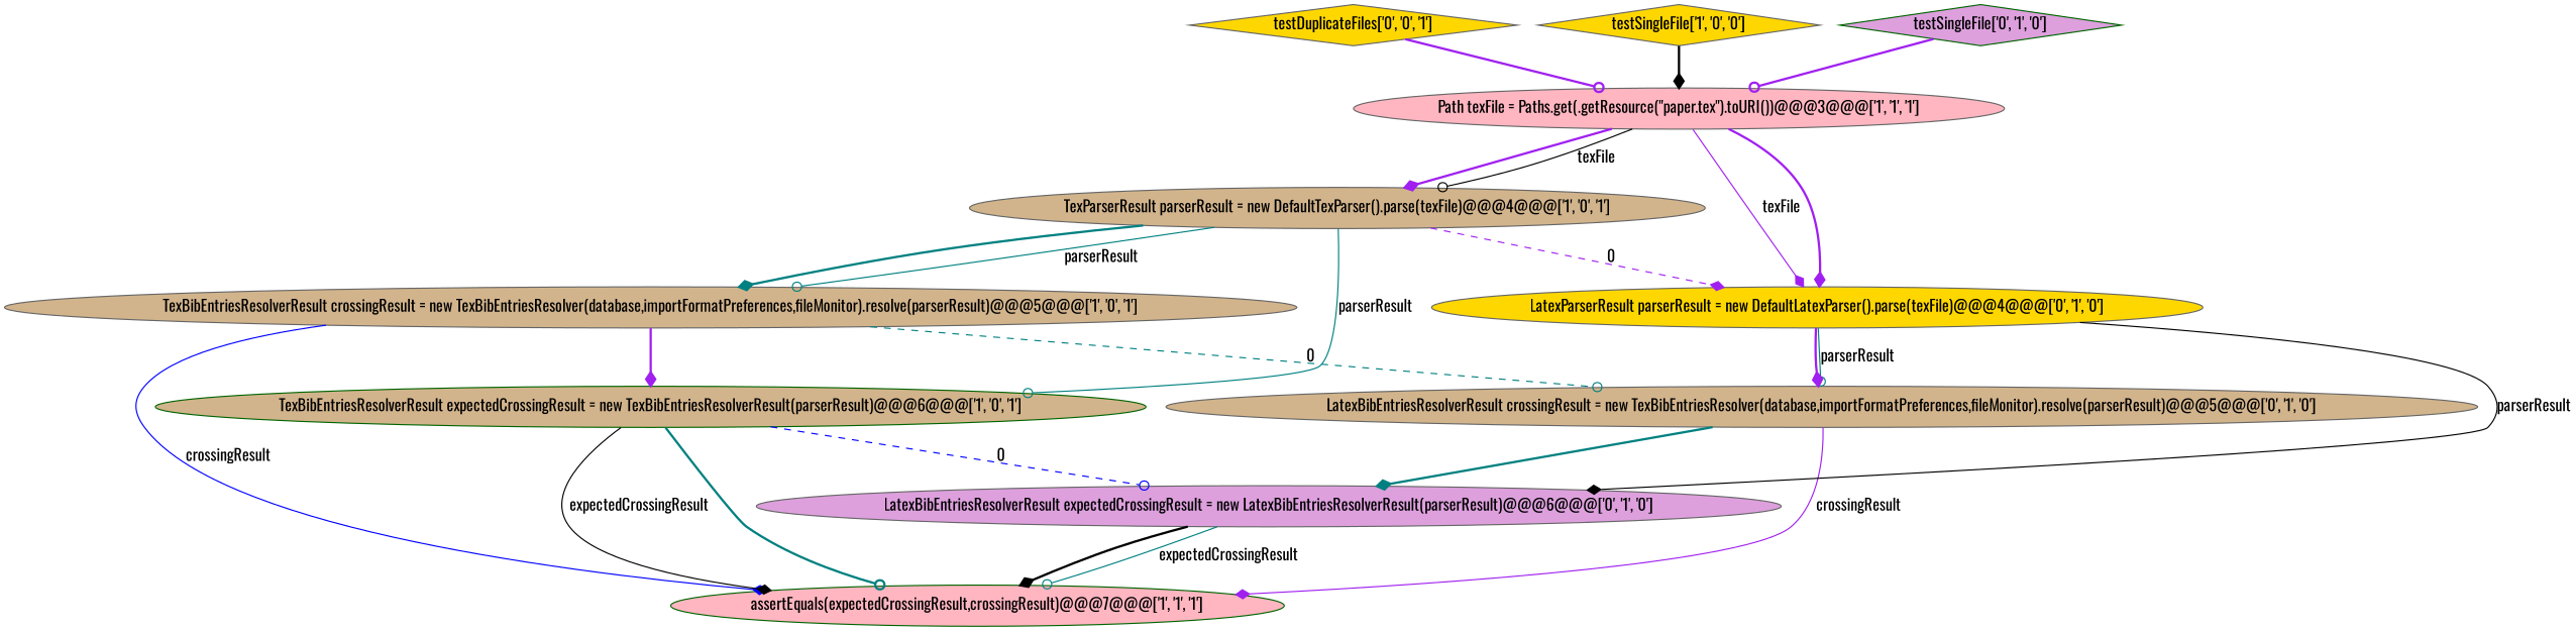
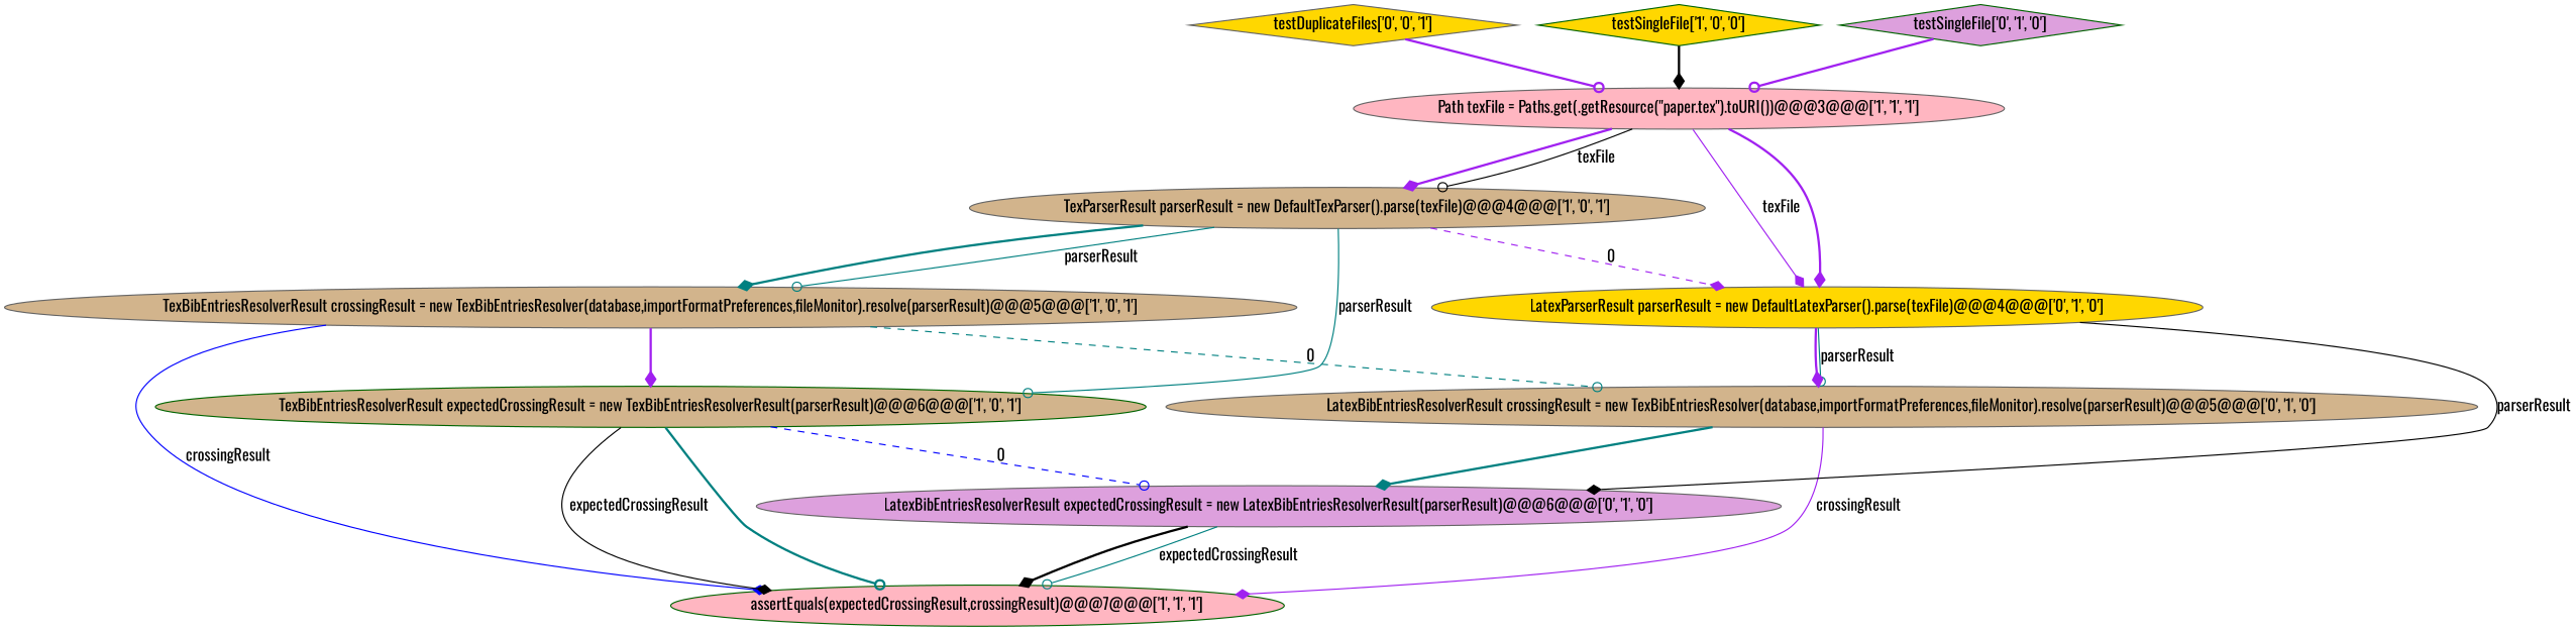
  digraph {
    fontname=Oswald
    node [fillcolor=tan shape=ellipse style=filled color=gray40 fontname=Oswald]
    edge [style=bold color=purple arrowhead=diamond fontname=Oswald]
    n1 [fillcolor=gold label="testDuplicateFiles['0', '0', '1']" shape=diamond]
    n2 [fillcolor=lightpink label="Path texFile = Paths.get(.getResource(\"paper.tex\").toURI())@@@3@@@['1', '1', '1']"]
    n3 [label="TexBibEntriesResolverResult crossingResult = new TexBibEntriesResolver(database,importFormatPreferences,fileMonitor).resolve(parserResult)@@@5@@@['1', '0', '1']"]
    n4 [fillcolor=lightpink label="assertEquals(expectedCrossingResult,crossingResult)@@@7@@@['1', '1', '1']" color=darkgreen]
    n5 [label="LatexBibEntriesResolverResult crossingResult = new TexBibEntriesResolver(database,importFormatPreferences,fileMonitor).resolve(parserResult)@@@5@@@['0', '1', '0']"]
    n6 [label="TexBibEntriesResolverResult expectedCrossingResult = new TexBibEntriesResolverResult(parserResult)@@@6@@@['1', '0', '1']" color=darkgreen]
-   n7 [fillcolor=gold label="testSingleFile['1', '0', '0']" shape=diamond]
+   n7 [fillcolor=gold label="testSingleFile['1', '0', '0']" shape=diamond color=darkgreen]
    n8 [label="TexParserResult parserResult = new DefaultTexParser().parse(texFile)@@@4@@@['1', '0', '1']"]
    n9 [fillcolor=gold label="LatexParserResult parserResult = new DefaultLatexParser().parse(texFile)@@@4@@@['0', '1', '0']"]
    n10 [fillcolor=plum label="LatexBibEntriesResolverResult expectedCrossingResult = new LatexBibEntriesResolverResult(parserResult)@@@6@@@['0', '1', '0']"]
    n11 [fillcolor=plum label="testSingleFile['0', '1', '0']" shape=diamond color=darkgreen]
    n1 -> n2 [arrowhead=odot]
    n2 -> n8
    n2 -> n8 [label=texFile style=solid color=black arrowhead=odot]
    n2 -> n9 [label=texFile style=solid]
    n2 -> n9
    n3 -> n4 [label=crossingResult style=solid color=blue]
    n3 -> n5 [label=0 style=dashed color=teal arrowhead=odot]
    n3 -> n6
    n5 -> n4 [label=crossingResult style=solid]
    n5 -> n10 [color=teal]
    n6 -> n4 [label=expectedCrossingResult style=solid color=black]
    n6 -> n4 [color=teal arrowhead=odot]
    n6 -> n10 [label=0 style=dashed color=blue arrowhead=odot]
    n7 -> n2 [color=black]
    n8 -> n3 [label=parserResult style=solid color=teal arrowhead=odot]
    n8 -> n3 [color=teal]
    n8 -> n6 [label=parserResult style=solid color=teal arrowhead=odot]
    n8 -> n9 [label=0 style=dashed]
    n9 -> n5 [label=parserResult style=solid color=teal arrowhead=odot]
    n9 -> n5
    n9 -> n10 [label=parserResult style=solid color=black]
    n10 -> n4 [color=black]
    n10 -> n4 [label=expectedCrossingResult style=solid color=teal arrowhead=odot]
    n11 -> n2 [arrowhead=odot]
  }
